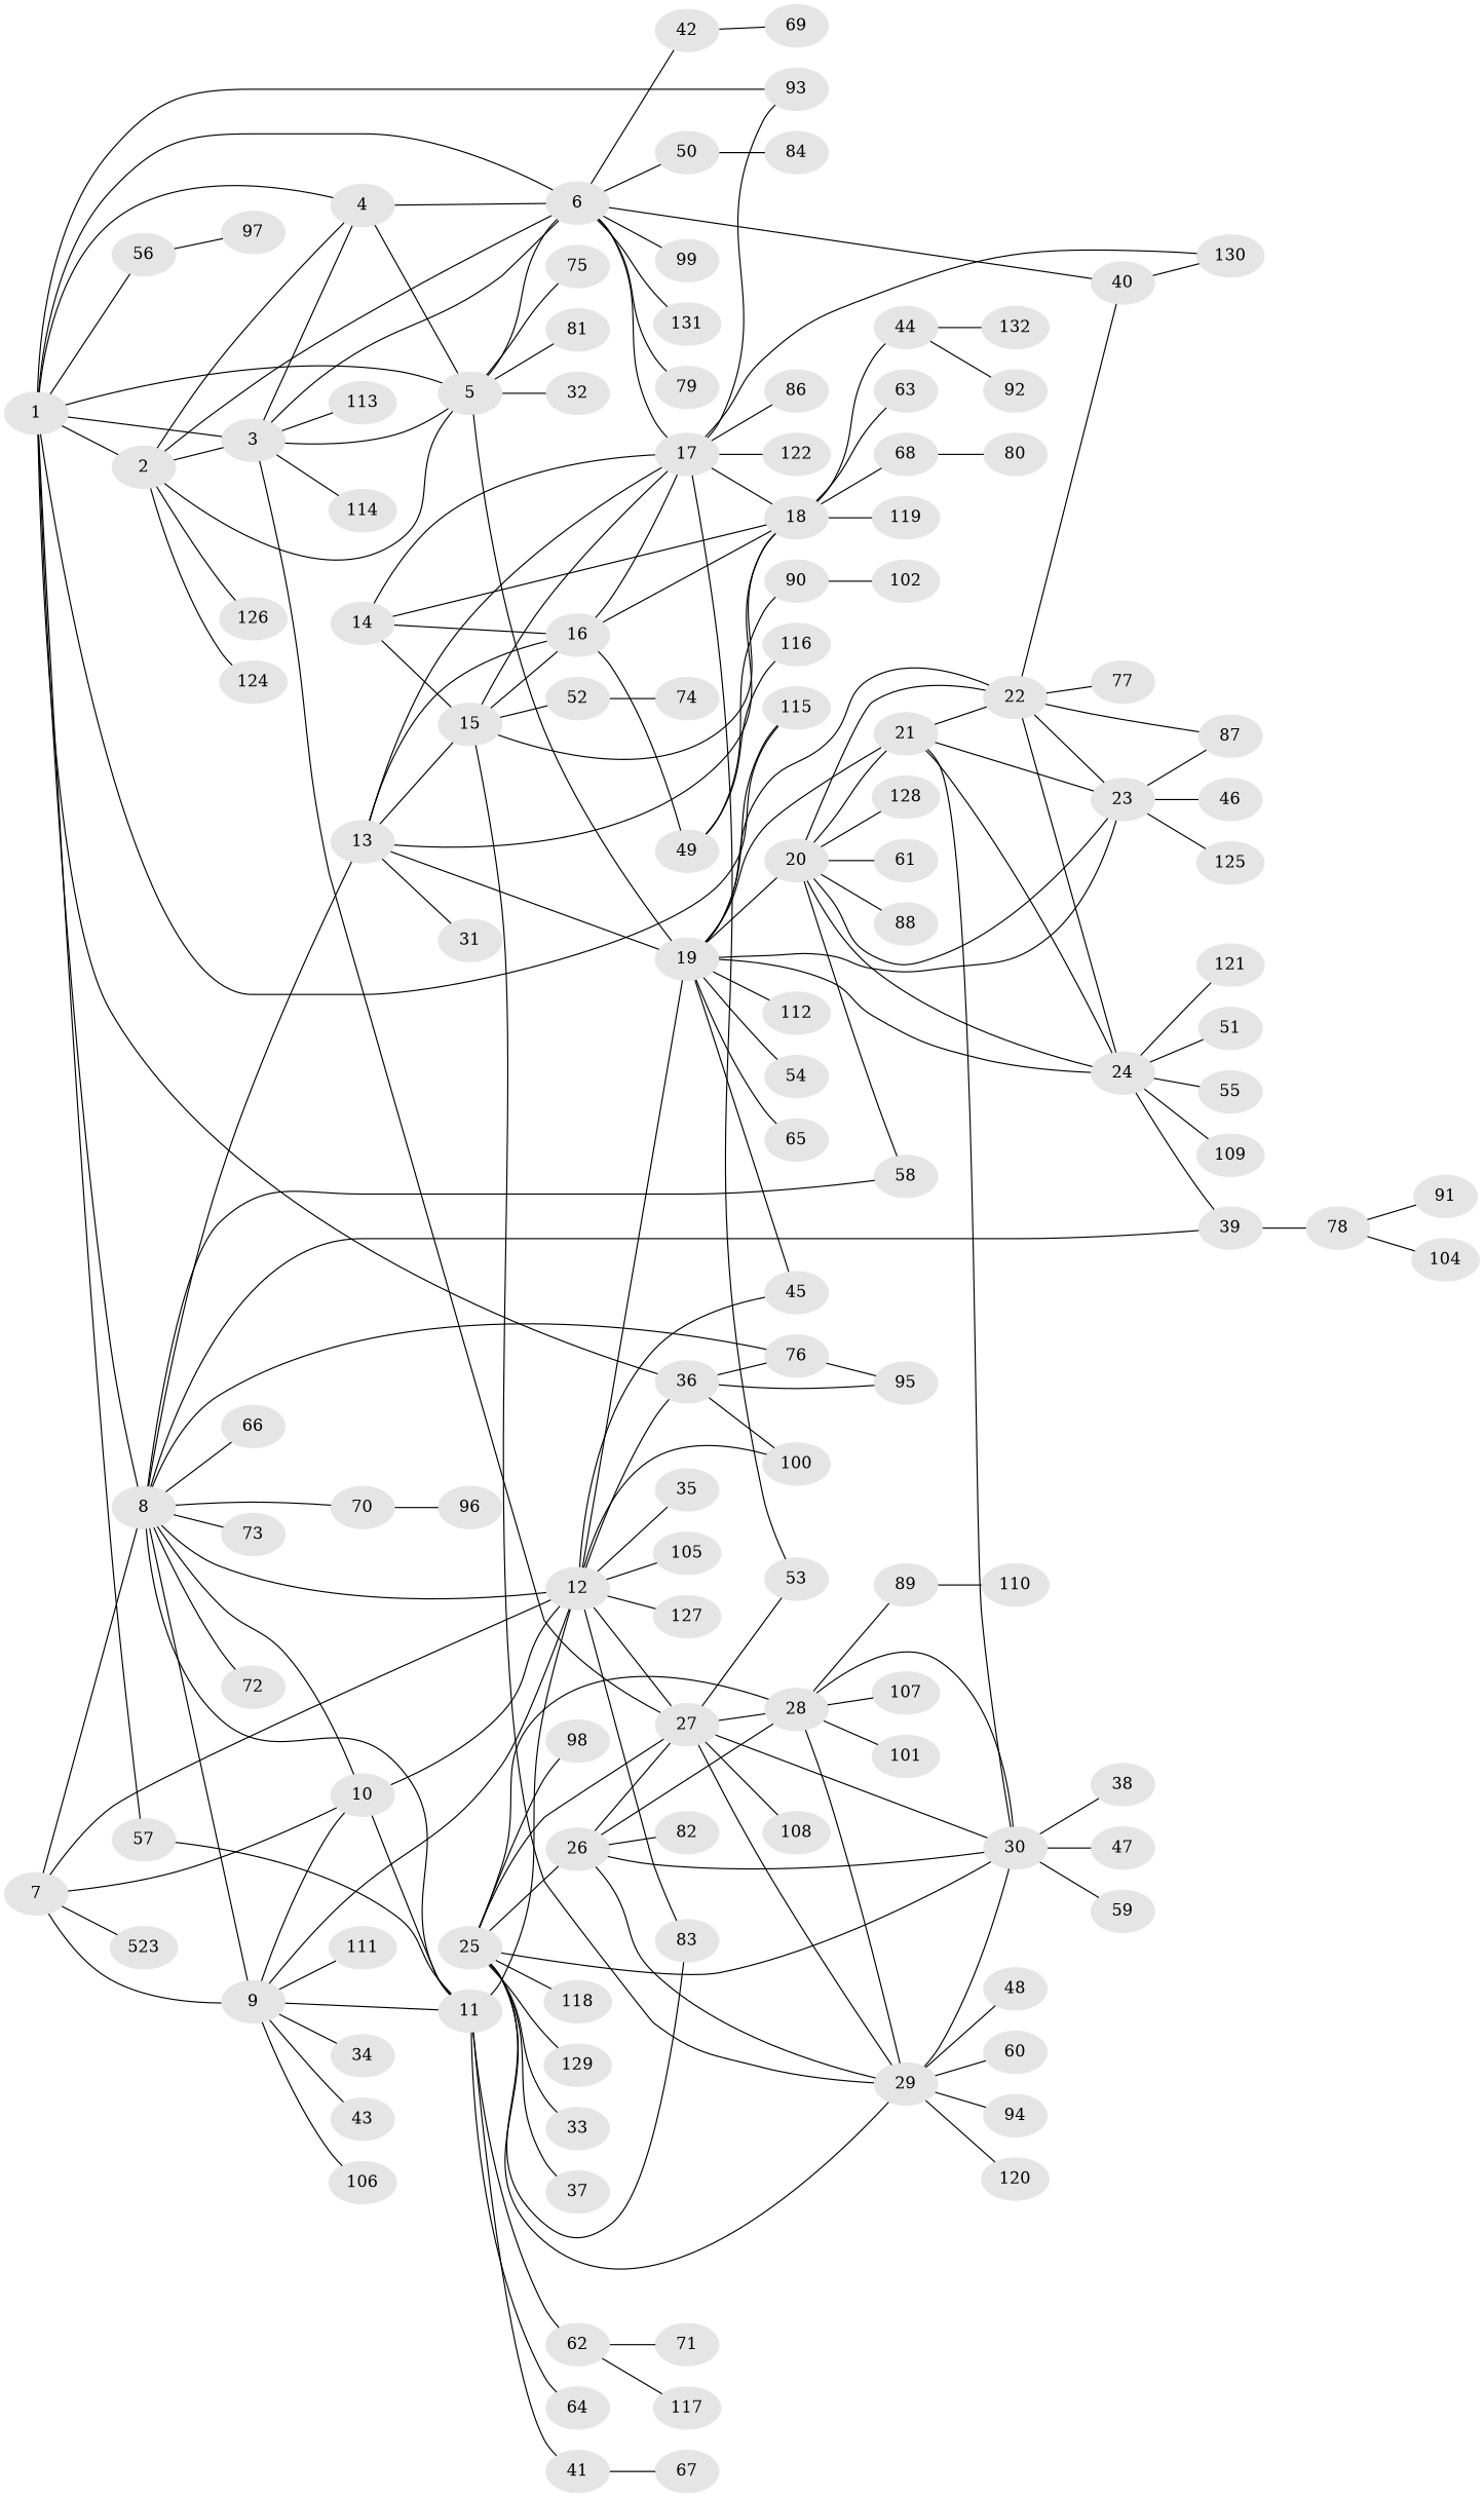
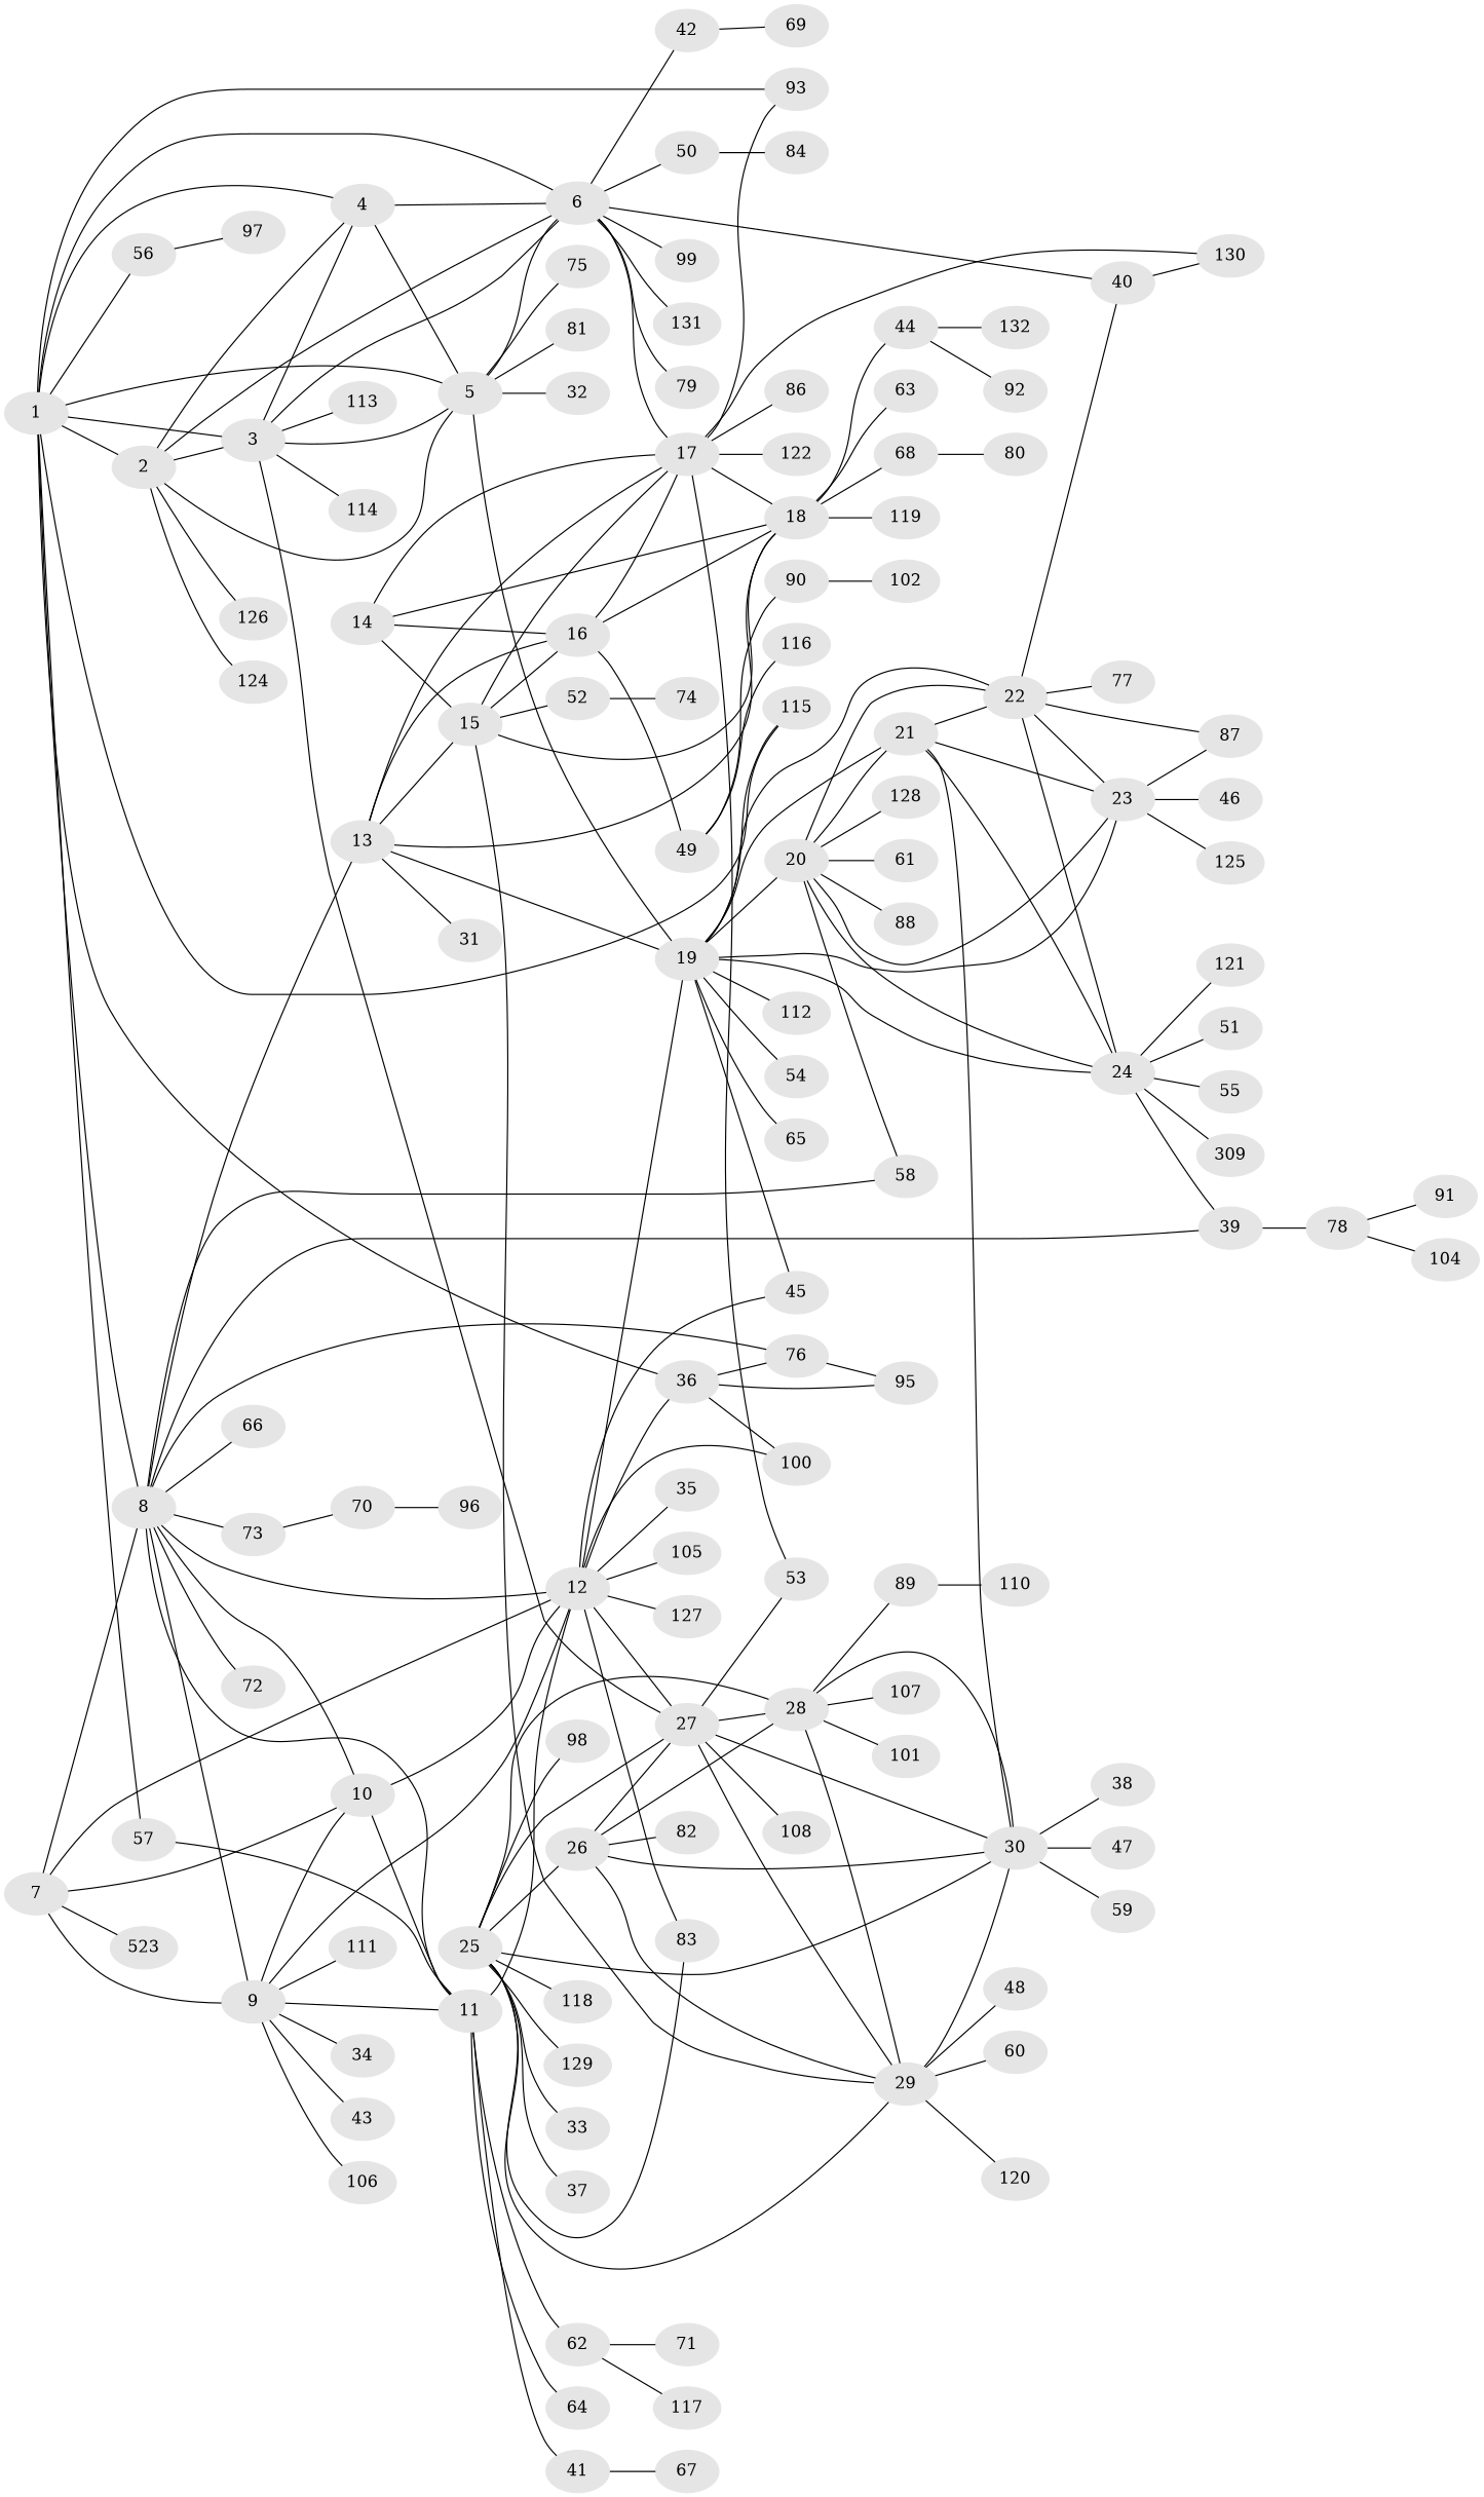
  graph {
    rankdir=LR
    node [color=gray90 style=filled]
    1
    2
    3
    4
    5
    6
    8
    36
    56
    57
    93
    115
    124
    126
    27
    113
    114
    19
    32
    75
    81
    17
    40
    42
    50
    79
    99
    131
    9
    10
    11
    12
    13
    39
    58
    66
    70
    72
    73
    76
    100
    95
    97
    29
    53
    30
    28
    108
    45
    20
    21
    22
    23
    24
    54
    65
    112
    18
    86
    122
    130
    69
    84
    7
    n65 [label=523]
    34
    43
    106
    111
    41
    62
    64
    35
    83
    105
    127
    15
    16
    31
    78
    96
    67
    71
    117
    14
    52
    49
    44
    63
    68
    119
    48
    60
-   94
    120
    74
    90
    116
    92
    132
    80
    61
    88
    128
    77
    87
    46
    125
    51
    55
-   109
+   109 [label=309]
    121
    38
    47
    59
    25
    26
    33
    37
    98
    118
    129
    82
    89
    101
    107
    110
    91
    104
    102
    1 -- 2
    1 -- 3
    1 -- 4
    1 -- 5
    1 -- 6
    1 -- 8
    1 -- 36
    1 -- 56
    1 -- 57
    1 -- 93
    1 -- 115
    2 -- 3
    2 -- 4
    2 -- 5
    2 -- 6
    2 -- 124
    2 -- 126
    3 -- 4
    3 -- 5
    3 -- 6
    3 -- 27
    3 -- 113
    3 -- 114
    4 -- 5
    4 -- 6
    5 -- 6
    5 -- 19
    5 -- 32
    5 -- 75
    5 -- 81
    6 -- 17
    6 -- 40
    6 -- 42
    6 -- 50
    6 -- 79
    6 -- 99
    6 -- 131
    8 -- 9
    8 -- 10
    8 -- 11
    8 -- 12
    8 -- 13
    8 -- 39
    8 -- 58
    8 -- 66
-   8 -- 70
+   73 -- 70
    8 -- 72
    8 -- 73
    8 -- 76
    36 -- 76
    36 -- 100
    36 -- 95
    56 -- 97
    57 -- 11
    27 -- 29
    27 -- 53
    27 -- 30
    27 -- 28
    27 -- 108
    19 -- 115
    19 -- 45
    19 -- 20
    19 -- 21
    19 -- 22
    19 -- 23
    19 -- 24
    19 -- 54
    19 -- 65
    19 -- 112
    17 -- 93
    17 -- 53
    17 -- 18
    17 -- 86
    17 -- 122
    17 -- 130
    40 -- 130
    42 -- 69
    50 -- 84
    9 -- 10
    9 -- 11
    9 -- 12
    9 -- 34
    9 -- 43
    9 -- 106
    9 -- 111
    10 -- 11
    10 -- 12
    11 -- 12
    11 -- 41
    11 -- 62
    11 -- 64
    12 -- 36
    12 -- 27
    12 -- 19
    12 -- 100
    12 -- 45
    12 -- 35
    12 -- 83
    12 -- 105
    12 -- 127
    13 -- 19
    13 -- 17
    13 -- 18
    13 -- 15
    13 -- 16
    13 -- 31
    39 -- 78
    70 -- 96
    76 -- 95
    29 -- 30
    29 -- 48
    29 -- 60
-   29 -- 94
    29 -- 120
    30 -- 38
    30 -- 47
    30 -- 59
    28 -- 29
    28 -- 30
    28 -- 89
    28 -- 101
    28 -- 107
    20 -- 58
    20 -- 21
    20 -- 22
    20 -- 23
    20 -- 24
    20 -- 61
    20 -- 88
    20 -- 128
    21 -- 30
    21 -- 22
    21 -- 23
    21 -- 24
    22 -- 40
    22 -- 23
    22 -- 24
    22 -- 77
    22 -- 87
    23 -- 87
    23 -- 46
    23 -- 125
    24 -- 39
    24 -- 51
    24 -- 55
    24 -- 109
    24 -- 121
    18 -- 44
    18 -- 63
    18 -- 68
    18 -- 119
    7 -- 8
    7 -- 9
    7 -- 10
    7 -- 12
    7 -- n65
    41 -- 67
    62 -- 71
    62 -- 117
    15 -- 17
    15 -- 29
    15 -- 18
    15 -- 16
    15 -- 52
    16 -- 17
    16 -- 18
    16 -- 49
    78 -- 91
    78 -- 104
    14 -- 17
    14 -- 18
    14 -- 15
    14 -- 16
    52 -- 74
    49 -- 90
    49 -- 116
    44 -- 92
    44 -- 132
    68 -- 80
    90 -- 102
    25 -- 27
    25 -- 29
    25 -- 30
    25 -- 28
    25 -- 83
    25 -- 26
    25 -- 33
    25 -- 37
    25 -- 98
    25 -- 118
    25 -- 129
    26 -- 27
    26 -- 29
    26 -- 30
    26 -- 28
    26 -- 82
    89 -- 110
  }
